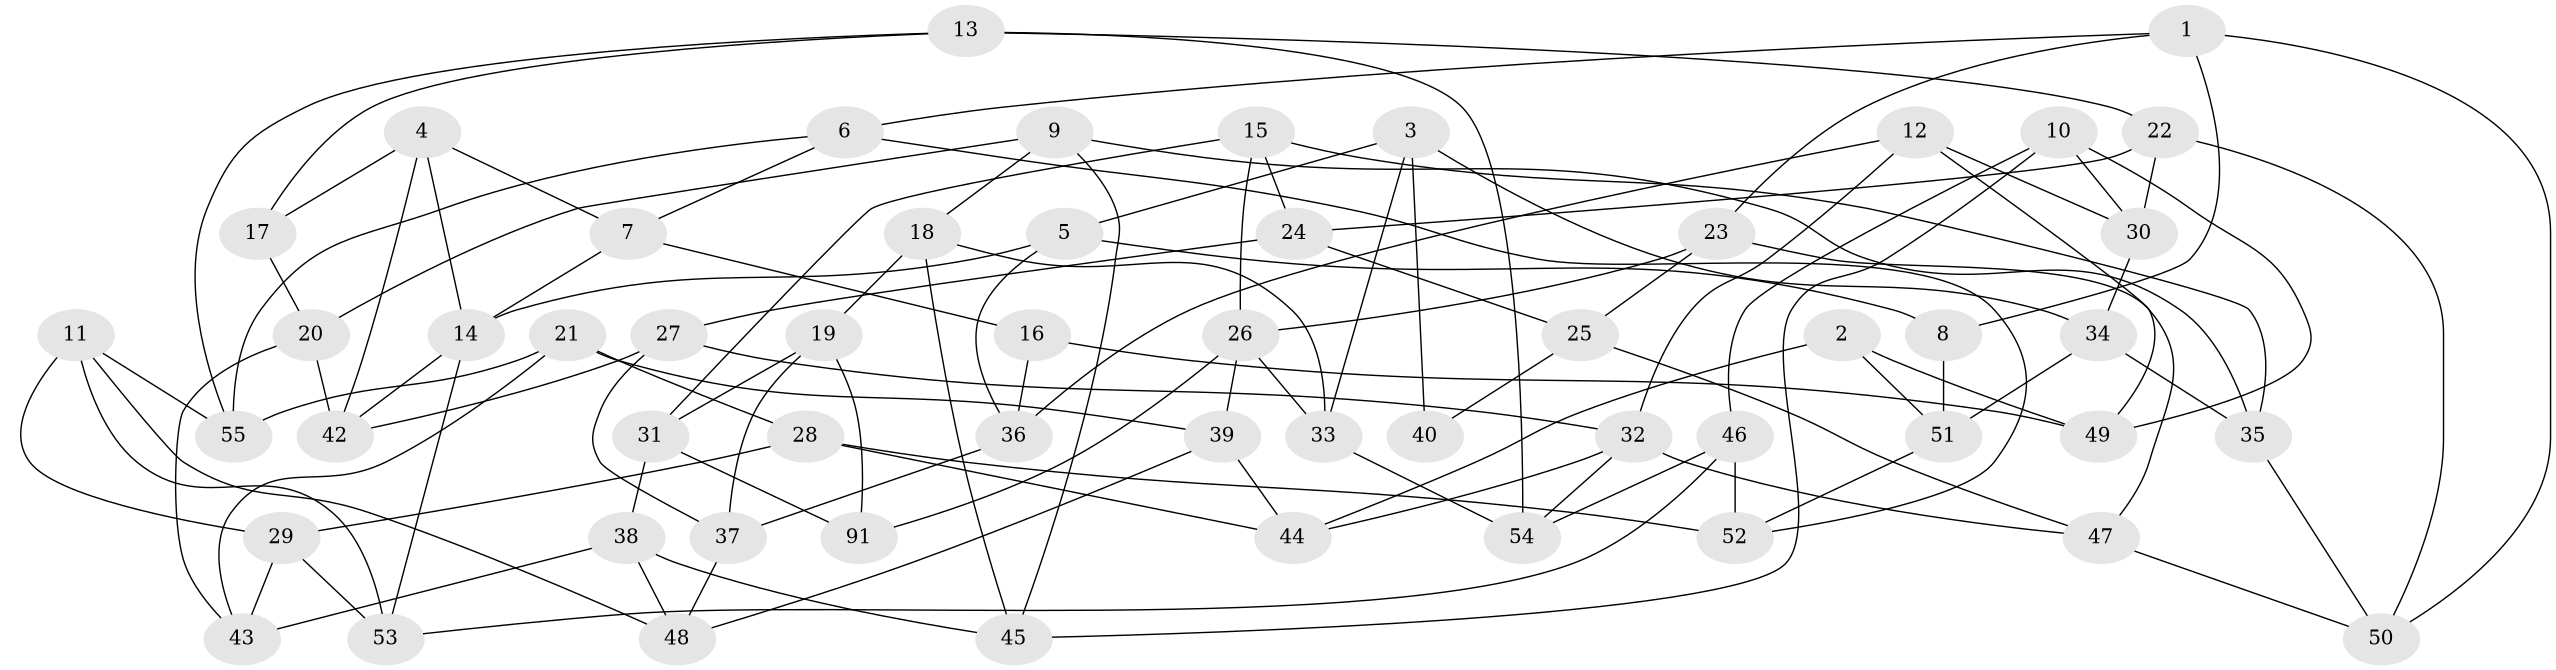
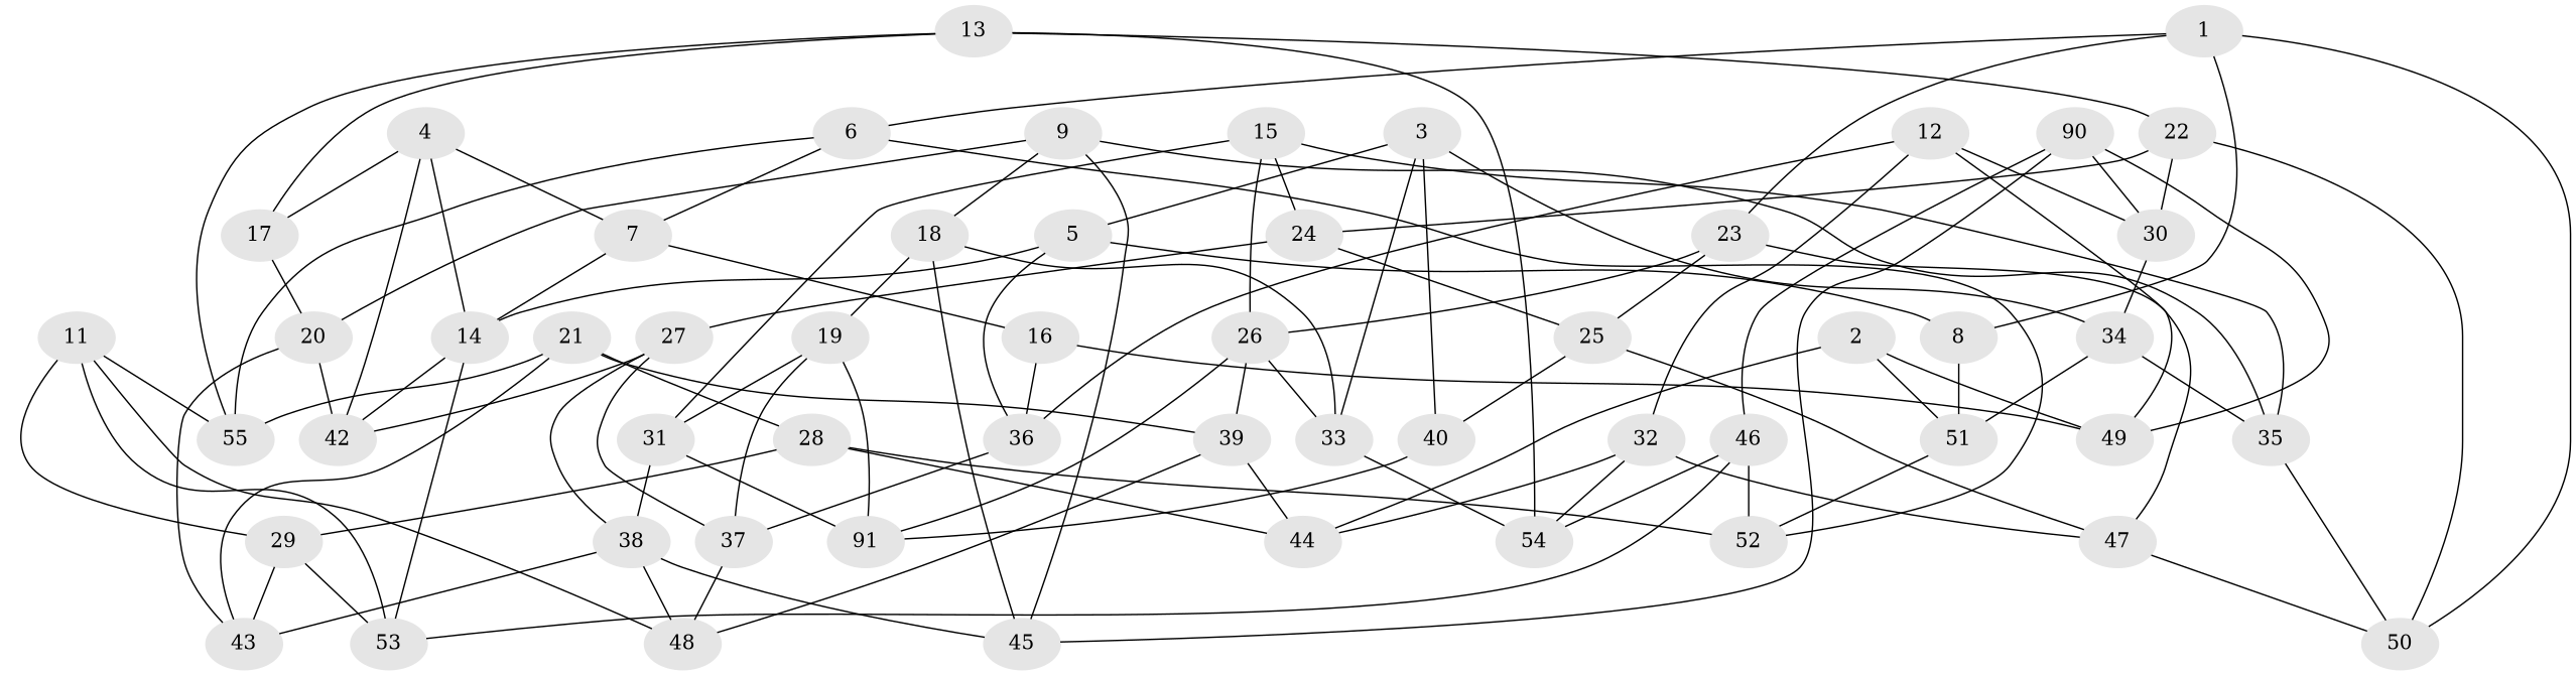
  graph {
    node [color=gray90 style=filled]
    1
    6
    8
    23
    50
    7
    52
    55
    51
    25
    26
    47
    2
    44
    49
    3
    5
    33
    34
    40
    14
    36
    54
    35
    n25 [label=91]
    4
    17
    42
    16
    20
    53
    37
    9
    18
    45
    19
    43
-   10
+   10 [label=90]
    30
    46
    11
    29
    48
    12
    32
    13
    22
    24
    15
    31
    27
    38
    21
    28
    39
    1 -- 6
    1 -- 8
    1 -- 23
    1 -- 50
    6 -- 7
    6 -- 52
    6 -- 55
    8 -- 51
    23 -- 25
    23 -- 26
    23 -- 47
    7 -- 14
    7 -- 16
    51 -- 52
    25 -- 47
    25 -- 40
    26 -- 33
    26 -- n25
    26 -- 39
    47 -- 50
    2 -- 51
    2 -- 44
    2 -- 49
    3 -- 5
    3 -- 33
    3 -- 34
    3 -- 40
    5 -- 8
    5 -- 14
    5 -- 36
    33 -- 54
    34 -- 51
    34 -- 35
+   40 -- n25
    14 -- 42
    14 -- 53
    36 -- 37
    35 -- 50
    4 -- 7
    4 -- 14
    4 -- 17
    4 -- 42
    17 -- 20
    16 -- 49
    16 -- 36
    20 -- 42
    20 -- 43
    37 -- 48
    9 -- 35
    9 -- 20
    9 -- 18
    9 -- 45
    18 -- 33
    18 -- 45
    18 -- 19
    19 -- n25
    19 -- 37
    19 -- 31
    10 -- 49
    10 -- 45
    10 -- 30
    10 -- 46
    30 -- 34
    46 -- 52
    46 -- 54
    46 -- 53
    11 -- 55
    11 -- 53
    11 -- 29
    11 -- 48
    29 -- 53
    29 -- 43
    12 -- 49
    12 -- 36
    12 -- 30
    12 -- 32
    32 -- 47
    32 -- 44
    32 -- 54
    13 -- 55
    13 -- 54
    13 -- 17
    13 -- 22
    22 -- 50
    22 -- 30
    22 -- 24
    24 -- 25
    24 -- 27
    15 -- 26
    15 -- 35
    15 -- 24
    15 -- 31
    31 -- n25
    31 -- 38
    27 -- 42
    27 -- 37
-   27 -- 32
+   27 -- 38
    38 -- 45
    38 -- 43
    38 -- 48
    21 -- 55
    21 -- 43
    21 -- 28
    21 -- 39
    28 -- 52
    28 -- 44
    28 -- 29
    39 -- 44
    39 -- 48
  }
